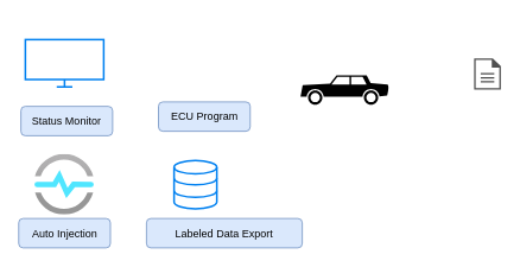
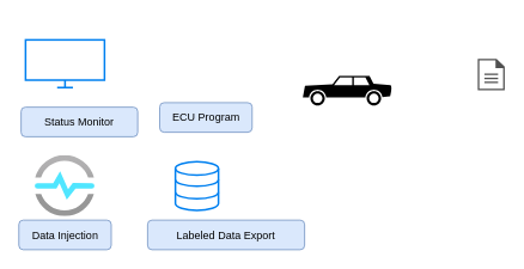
  <mxCell id="0" />
  <mxCell id="1" parent="0" />
  <mxCell id="2" value="" style="html=1;verticalLabelPosition=bottom;align=center;labelBackgroundColor=#ffffff;verticalAlign=top;strokeWidth=2;strokeColor=#0080F0;shadow=0;dashed=0;shape=mxgraph.ios7.icons.data;" vertex="1" parent="1"><mxGeometry x="195" y="179.95" width="48" height="54.1" as="geometry" /></mxCell>
  <mxCell id="3" value="" style="html=1;verticalLabelPosition=bottom;align=center;labelBackgroundColor=#ffffff;verticalAlign=top;strokeWidth=2;strokeColor=#0080F0;shadow=0;dashed=0;shape=mxgraph.ios7.icons.monitor;" vertex="1" parent="1"><mxGeometry x="28" y="44" width="88" height="53" as="geometry" /></mxCell>
  <mxCell id="4" value="" style="shape=image;html=1;verticalAlign=top;verticalLabelPosition=bottom;labelBackgroundColor=#ffffff;imageAspect=0;aspect=fixed;image=https://cdn2.iconfinder.com/data/icons/crystalproject/128x128/mimetypes/binary.png" vertex="1" parent="1"><mxGeometry x="179" y="34" width="73" height="73" as="geometry" /></mxCell>
  <mxCell id="5" value="" style="image;aspect=fixed;html=1;points=[];align=center;fontSize=12;image=img/lib/azure2/iot/Time_Series_Insights_Environments.svg;" vertex="1" parent="1"><mxGeometry x="38.5" y="173" width="67" height="68" as="geometry" /></mxCell>
- <mxCell id="6" value="Status Monitor" style="rounded=1;whiteSpace=wrap;html=1;fillColor=#dae8fc;strokeColor=#6c8ebf;" vertex="1" parent="1"><mxGeometry x="23" y="119" width="103" height="33" as="geometry" /></mxCell>
+ <mxCell id="6" value="Status Monitor" style="rounded=1;whiteSpace=wrap;html=1;fillColor=#dae8fc;strokeColor=#6c8ebf;" vertex="1" parent="1"><mxGeometry x="23" y="119" width="130" height="33" as="geometry" /></mxCell>
  <mxCell id="7" value="ECU Program" style="rounded=1;whiteSpace=wrap;html=1;fillColor=#dae8fc;strokeColor=#6c8ebf;" vertex="1" parent="1"><mxGeometry x="177.5" y="114" width="103" height="33" as="geometry" /></mxCell>
- <mxCell id="8" value="Auto Injection" style="rounded=1;whiteSpace=wrap;html=1;fillColor=#dae8fc;strokeColor=#6c8ebf;" vertex="1" parent="1"><mxGeometry x="20.5" y="245" width="103" height="33" as="geometry" /></mxCell>
+ <mxCell id="8" value="Data Injection" style="rounded=1;whiteSpace=wrap;html=1;fillColor=#dae8fc;strokeColor=#6c8ebf;" vertex="1" parent="1"><mxGeometry x="20.5" y="245" width="103" height="33" as="geometry" /></mxCell>
  <mxCell id="9" value="Labeled Data Export" style="rounded=1;whiteSpace=wrap;html=1;fillColor=#dae8fc;strokeColor=#6c8ebf;" vertex="1" parent="1"><mxGeometry x="164" y="245" width="175" height="33" as="geometry" /></mxCell>
  <mxCell id="10" value="" style="shape=mxgraph.signs.transportation.car_2;html=1;pointerEvents=1;fillColor=#000000;strokeColor=none;verticalLabelPosition=bottom;verticalAlign=top;align=center;" vertex="1" parent="1"><mxGeometry x="337" y="84" width="100" height="33" as="geometry" /></mxCell>
  <mxCell id="11" value="" style="sketch=0;pointerEvents=1;shadow=0;dashed=0;html=1;strokeColor=none;fillColor=#505050;labelPosition=center;verticalLabelPosition=bottom;verticalAlign=top;outlineConnect=0;align=center;shape=mxgraph.office.concepts.document;" vertex="1" parent="1"><mxGeometry x="532" y="65" width="30" height="35" as="geometry" /></mxCell>
  <mxCell id="12" value="" style="shape=image;html=1;verticalAlign=top;verticalLabelPosition=bottom;labelBackgroundColor=#ffffff;imageAspect=0;aspect=fixed;image=https://cdn2.iconfinder.com/data/icons/whcompare-servers-web-hosting/50/website-migration-128.png" vertex="1" parent="1"><mxGeometry x="352.5" y="20" width="69" height="69" as="geometry" /></mxCell>
